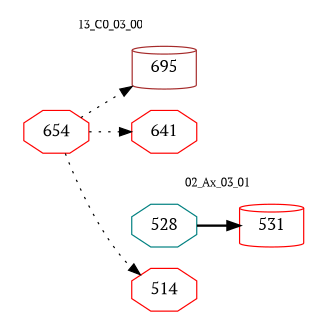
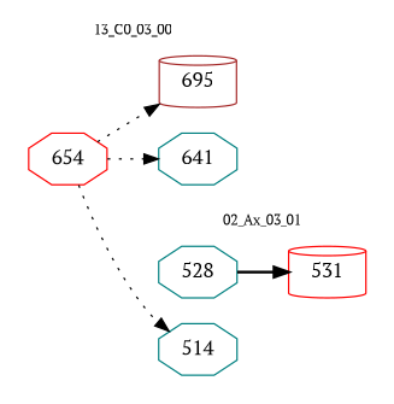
  digraph {
    fontname="PT Serif"
    rankdir=LR
    node [color=red fontname="PT Serif" shape=octagon]
    edge [color=black fontname="PT Serif" style=dotted]
    n1 [color=teal label=528]
-   n2 [label=514]
+   n2 [color=teal label=514]
    n3 [label=531 shape=cylinder]
    n4 [label=654]
-   n5 [label=641]
+   n5 [color=teal label=641]
    n6 [color=brown label=695 shape=cylinder]
    subgraph cluster_1 {
      color=white
      fontsize=10
      label="02_Ax_03_01"
      n1
      n2
      n3
    }
    subgraph cluster_2 {
      color=white
      fontsize=10
      label="13_C0_03_00"
      n4
      n5
      n6
    }
    n1 -> n3 [style=bold]
    n4 -> n2
    n4 -> n5
    n4 -> n6
  }
